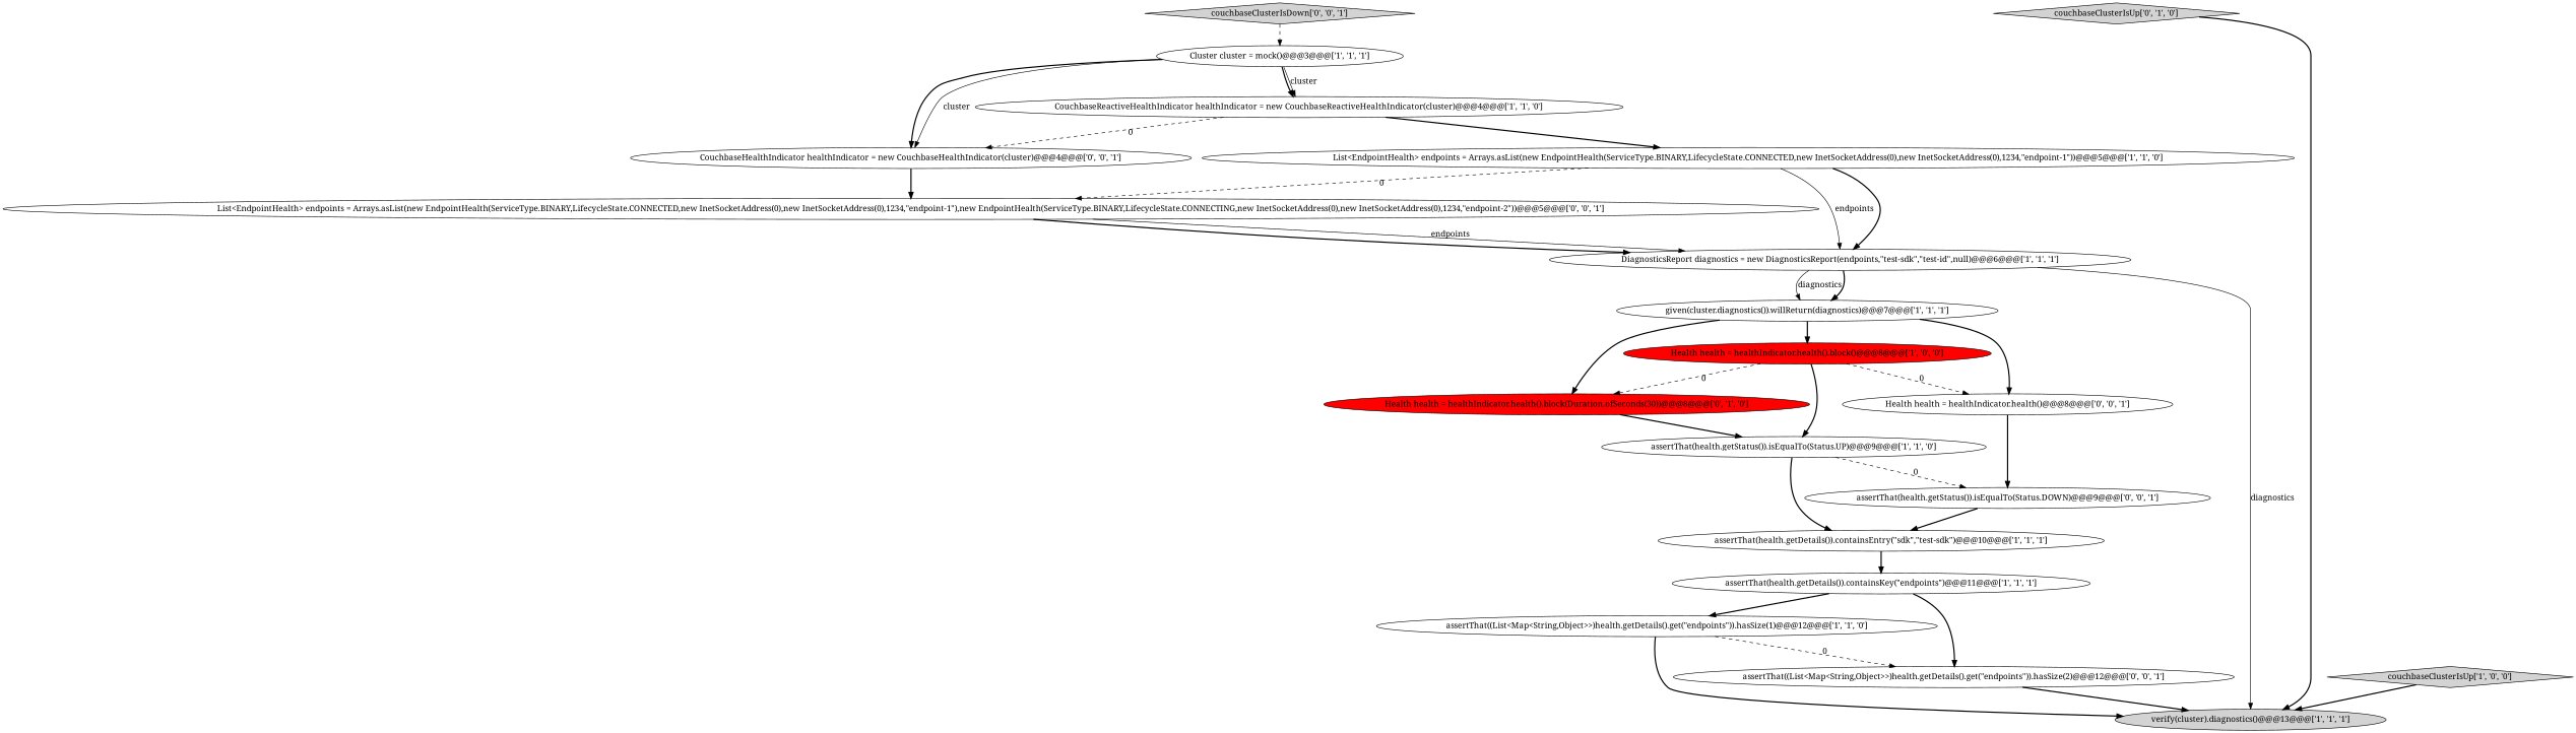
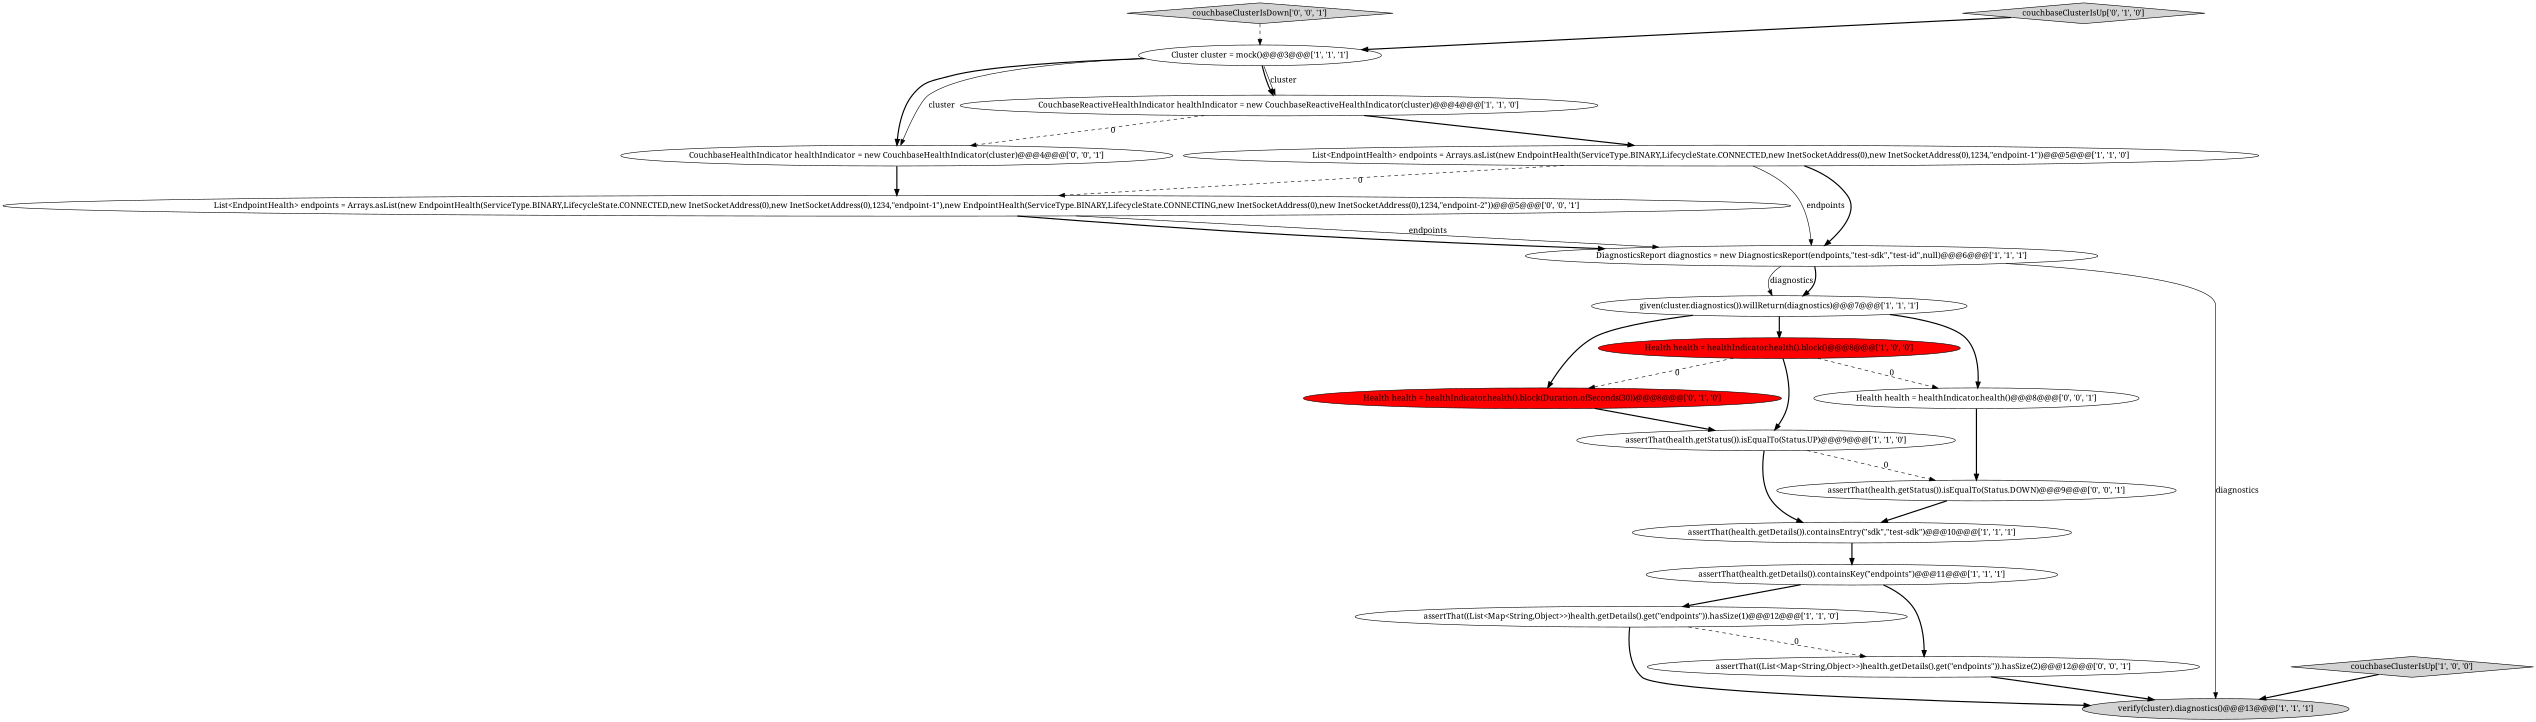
  digraph {
    fontname="Noto Serif"
    node [fillcolor=white fontname="Noto Serif" shape=ellipse style=filled]
    edge [fontname="Noto Serif" style=bold]
    n1 [fillcolor=lightgray label="couchbaseClusterIsDown['0', '0', '1']" shape=diamond]
    n2 [label="Cluster cluster = mock()@@@3@@@['1', '1', '1']"]
    n3 [label="CouchbaseHealthIndicator healthIndicator = new CouchbaseHealthIndicator(cluster)@@@4@@@['0', '0', '1']"]
    n4 [label="CouchbaseReactiveHealthIndicator healthIndicator = new CouchbaseReactiveHealthIndicator(cluster)@@@4@@@['1', '1', '0']"]
    n5 [fillcolor=lightgray label="verify(cluster).diagnostics()@@@13@@@['1', '1', '1']"]
    n6 [label="given(cluster.diagnostics()).willReturn(diagnostics)@@@7@@@['1', '1', '1']"]
    n7 [label="Health health = healthIndicator.health()@@@8@@@['0', '0', '1']"]
    n8 [fillcolor=red label="Health health = healthIndicator.health().block(Duration.ofSeconds(30))@@@8@@@['0', '1', '0']"]
    n9 [fillcolor=red label="Health health = healthIndicator.health().block()@@@8@@@['1', '0', '0']"]
    n10 [label="assertThat(health.getStatus()).isEqualTo(Status.DOWN)@@@9@@@['0', '0', '1']"]
    n11 [label="assertThat(health.getStatus()).isEqualTo(Status.UP)@@@9@@@['1', '1', '0']"]
    n12 [label="assertThat(health.getDetails()).containsEntry(\"sdk\",\"test-sdk\")@@@10@@@['1', '1', '1']"]
    n13 [label="assertThat(health.getDetails()).containsKey(\"endpoints\")@@@11@@@['1', '1', '1']"]
    n14 [label="List<EndpointHealth> endpoints = Arrays.asList(new EndpointHealth(ServiceType.BINARY,LifecycleState.CONNECTED,new InetSocketAddress(0),new InetSocketAddress(0),1234,\"endpoint-1\"),new EndpointHealth(ServiceType.BINARY,LifecycleState.CONNECTING,new InetSocketAddress(0),new InetSocketAddress(0),1234,\"endpoint-2\"))@@@5@@@['0', '0', '1']"]
    n15 [label="DiagnosticsReport diagnostics = new DiagnosticsReport(endpoints,\"test-sdk\",\"test-id\",null)@@@6@@@['1', '1', '1']"]
    n16 [label="assertThat((List<Map<String,Object>>)health.getDetails().get(\"endpoints\")).hasSize(1)@@@12@@@['1', '1', '0']"]
    n17 [label="assertThat((List<Map<String,Object>>)health.getDetails().get(\"endpoints\")).hasSize(2)@@@12@@@['0', '0', '1']"]
    n18 [fillcolor=lightgray label="couchbaseClusterIsUp['0', '1', '0']" shape=diamond]
    n19 [label="List<EndpointHealth> endpoints = Arrays.asList(new EndpointHealth(ServiceType.BINARY,LifecycleState.CONNECTED,new InetSocketAddress(0),new InetSocketAddress(0),1234,\"endpoint-1\"))@@@5@@@['1', '1', '0']"]
    n20 [fillcolor=lightgray label="couchbaseClusterIsUp['1', '0', '0']" shape=diamond]
    n1 -> n2 [style=dashed]
    n2 -> n3 [label=cluster style=solid]
    n2 -> n3
    n2 -> n4 [label=cluster style=solid]
    n2 -> n4
    n3 -> n14
    n4 -> n3 [label=0 style=dashed]
    n4 -> n19
    n6 -> n7
    n6 -> n8
    n6 -> n9
    n7 -> n10
    n8 -> n11
    n9 -> n7 [label=0 style=dashed]
    n9 -> n8 [label=0 style=dashed]
    n9 -> n11
    n10 -> n12
    n11 -> n10 [label=0 style=dashed]
    n11 -> n12
    n12 -> n13
    n13 -> n16
    n13 -> n17
    n14 -> n15 [label=endpoints style=solid]
    n14 -> n15
    n15 -> n5 [label=diagnostics style=solid]
    n15 -> n6 [label=diagnostics style=solid]
    n15 -> n6
    n16 -> n5
    n16 -> n17 [label=0 style=dashed]
    n17 -> n5
-   n18 -> n5
+   n18 -> n2
    n19 -> n14 [label=0 style=dashed]
    n19 -> n15 [label=endpoints style=solid]
    n19 -> n15
    n20 -> n5
  }
